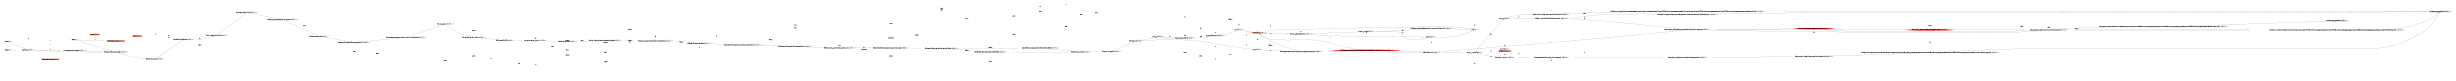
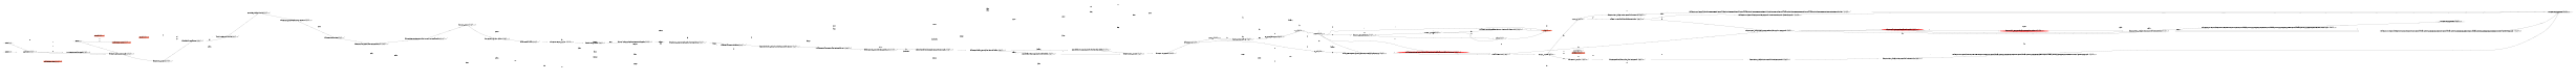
  digraph {
    rankdir=LR
    node [fillcolor=white shape=ellipse style=filled]
    edge [style=solid]
    n1 [label="aggs.add(new AggImpState(call.i,call.e,false))@@@15@@@['1', '1', '1']"]
    n2 [label="final List<Expression> initExpressions = new ArrayList<>()@@@17@@@['1', '1', '1']"]
    n3 [label="final List<Type> aggStateTypes = createAggStateTypes(initExpressions,initBlock,aggs,typeFactory)@@@19@@@['1', '1', '1']"]
    n4 [label="declareParentAccumulator(initExpressions,initBlock,accPhysType)@@@21@@@['1', '1', '1']"]
    n5 [label="final BlockBuilder initBlock = new BlockBuilder()@@@18@@@['1', '1', '1']"]
    n6 [label="groupCount == 0@@@31@@@['0', '0', '1']" shape=diamond]
    n7 [label="key_ = Expressions.parameter(keyType,\"key\")@@@36@@@['1', '1', '1']"]
    n8 [label="int j = 0@@@37@@@['1', '1', '1']"]
    n9 [label="final Type keyType = keyPhysType.getJavaRowType()@@@35@@@['1', '1', '1']"]
-   n10 [fillcolor=tomato label="j < groupCount@@@38@@@['1', '1', '1']" shape=diamond]
+   n10 [label="j < groupCount@@@38@@@['1', '1', '1']" shape=diamond]
    n11 [label="key_ = null@@@32@@@['0', '0', '1']"]
    n12 [fillcolor=red label="results.add(agg.implementor.implementResult(requireNonNull(agg.context,null),new AggResultContextImpl(resultBlock,agg.call,requireNonNull(agg.state,null),key_,keyPhysType)))@@@43@@@['0', '1', '0']"]
    n13 [label="results.add(agg.implementor.implementResult(agg.context,new AggResultContextImpl(resultBlock,agg.call,agg.state,key_,keyPhysType)))@@@50@@@['1', '0', '1']"]
    n14 [label="final Expression ref = keyPhysType.fieldReference(key_,j)@@@40@@@['1', '1', '1']"]
    n15 [label="results.add(Expressions.condition(keyPhysType.fieldReference(key_,groupCount + j),Expressions.constant(null),Expressions.box(ref)))@@@45@@@['0', '0', '1']"]
    n16 [label="final Expression resultSelector = builder.append(\"resultSelector\",Expressions.lambda(,resultBlock.toBlock(),key_,acc_))@@@59@@@['0', '0', '1']"]
    n17 [label="final Expression resultSelector_ = builder.append(\"resultSelector\",Expressions.lambda(,resultBlock.toBlock(),key_,acc_))@@@71@@@['1', '1', '1']"]
-   n18 [label="j++@@@39@@@['1', '1', '1']"]
+   n18 [fillcolor=tomato label="j++@@@39@@@['1', '1', '1']"]
    n19 [label="results.add(ref)@@@42@@@['1', '1', '1']"]
    n20 [label="getGroupType() == Group.SIMPLE@@@41@@@['0', '0', '1']" shape=diamond]
    n21 [fillcolor=tomato label="EnumerableRelImplementor implementor@@@2@@@['1', '1', '1']" shape=box]
    n22 [label="final Result result = implementor.visitChild(this,0,child,pref)@@@6@@@['1', '1', '1']"]
    n23 [label="createAccumulatorAdders(inParameter,aggs,accPhysType,acc_,inputPhysType,builder,implementor,typeFactory)@@@25@@@['1', '1', '1']"]
    n24 [fillcolor=lightgray label="return implementor.result(physType,builder.toBlock())@@@74@@@['0', '0', '1']"]
    n25 [fillcolor=lightgray label="return implementor.result(physType,builder.toBlock())@@@50@@@['1', '1', '0']"]
    n26 [label="Expression childExp = builder.append(\"child\",result.block)@@@7@@@['1', '1', '1']"]
    n27 [label="final ParameterExpression lambdaFactory = Expressions.parameter(,builder.newName(\"lambdaFactory\"))@@@26@@@['1', '1', '1']"]
    n28 [label="final Expression resultSelector = builder.append(\"resultSelector\",Expressions.lambda(,resultBlock.toBlock(),acc_))@@@63@@@['0', '0', '1']"]
    n29 [label="builder.add(Expressions.return_(null,Expressions.call(BuiltInMethod.SINGLETON_ENUMERABLE.method,Expressions.call(childExp,BuiltInMethod.AGGREGATE.method,Expressions.call(Expressions.call(lambdaFactory,BuiltInMethod.AGG_LAMBDA_FACTORY_ACC_INITIALIZER.method),BuiltInMethod.FUNCTION0_APPLY.method),Expressions.call(lambdaFactory,BuiltInMethod.AGG_LAMBDA_FACTORY_ACC_ADDER.method),Expressions.call(lambdaFactory,BuiltInMethod.AGG_LAMBDA_FACTORY_ACC_SINGLE_GROUP_RESULT_SELECTOR.method,resultSelector)))))@@@64@@@['0', '0', '1']"]
    n30 [label="builder.add(Expressions.return_(null,Expressions.call(childExp,BuiltInMethod.GROUP_BY2.method,Expressions.list(keySelector_,Expressions.call(lambdaFactory,BuiltInMethod.AGG_LAMBDA_FACTORY_ACC_INITIALIZER.method),Expressions.call(lambdaFactory,BuiltInMethod.AGG_LAMBDA_FACTORY_ACC_ADDER.method),Expressions.call(lambdaFactory,BuiltInMethod.AGG_LAMBDA_FACTORY_ACC_RESULT_SELECTOR.method,resultSelector_)).appendIfNotNull(keyPhysType.comparer()))))@@@72@@@['0', '0', '1']"]
    n31 [label="list.add(inputPhysType.generateSelector(parameter,groupSet.asList(),set.asList(),keyPhysType.getFormat()))@@@56@@@['0', '0', '1']"]
    n32 [label="final Expression keySelectors_ = builder.append(\"keySelectors\",Expressions.call(BuiltInMethod.ARRAYS_AS_LIST.method,list))@@@58@@@['0', '0', '1']"]
    n33 [label="groupSets@@@55@@@['0', '0', '1']"]
    n34 [label="implementLambdaFactory(builder,inputPhysType,aggs,accumulatorInitializer,hasOrderedCall(aggs),lambdaFactory)@@@27@@@['0', '0', '1']"]
    n35 [label="builder.add(Expressions.return_(null,Expressions.call(childExp,BuiltInMethod.SORTED_GROUP_BY.method,Expressions.list(keySelector_,Expressions.call(lambdaFactory,BuiltInMethod.AGG_LAMBDA_FACTORY_ACC_INITIALIZER.method),Expressions.call(lambdaFactory,BuiltInMethod.AGG_LAMBDA_FACTORY_ACC_ADDER.method),Expressions.call(lambdaFactory,BuiltInMethod.AGG_LAMBDA_FACTORY_ACC_RESULT_SELECTOR.method,resultSelector_),comparator))))@@@49@@@['1', '1', '0']"]
    n36 [label="implementLambdaFactory(builder,inputPhysType,aggs,accumulatorInitializer,false,lambdaFactory)@@@30@@@['1', '1', '0']"]
    n37 [label="final BlockBuilder resultBlock = new BlockBuilder()@@@28@@@['1', '1', '1']"]
    n38 [label="final PhysType accPhysType = PhysTypeImpl.of(typeFactory,typeFactory.createSyntheticType(aggStateTypes))@@@20@@@['1', '1', '1']"]
    n39 [label="!Aggregate.isSimple(this)@@@3@@@['1', '1', '0']" shape=diamond]
    n40 [label="throw Util.needToImplement(\"EnumerableSortedAggregate\")@@@4@@@['1', '1', '0']"]
    n41 [label="final JavaTypeFactory typeFactory = implementor.getTypeFactory()@@@3@@@['1', '1', '1']"]
    n42 [label="final PhysType physType = PhysTypeImpl.of(typeFactory,getRowType(),pref.preferCustom())@@@8@@@['1', '1', '1']"]
    n43 [label="final BlockBuilder builder = new BlockBuilder()@@@4@@@['1', '1', '1']"]
    n44 [label="final PhysType keyPhysType = inputPhysType.project(groupSet.asList(),getGroupType() != Group.SIMPLE,JavaRowFormat.LIST)@@@11@@@['1', '1', '1']"]
    n45 [label="final int groupCount = getGroupCount()@@@12@@@['1', '1', '1']"]
    n46 [label="resultBlock.add(physType.record(results))@@@52@@@['1', '1', '1']"]
    n47 [label="groupCount == 0@@@62@@@['0', '0', '1']" shape=diamond]
    n48 [label="final List<AggImpState> aggs = new ArrayList<>(aggCalls.size())@@@13@@@['1', '1', '1']"]
    n49 [label="builder.add(Expressions.return_(null,Expressions.call(inputPhysType.convertTo(childExp,physType.getFormat()),BuiltInMethod.DISTINCT.method,Expressions.list().appendIfNotNull(physType.comparer()))))@@@67@@@['0', '0', '1']"]
    n50 [fillcolor=tomato label="EnumerableRelImplementor implementor@@@2@@@['0', '1', '0']" shape=box]
    n51 [label="final Expression accumulatorInitializer = builder.append(\"accumulatorInitializer\",Expressions.lambda(,initBlock.toBlock()))@@@22@@@['1', '1', '1']"]
    n52 [label="final ParameterExpression inParameter = Expressions.parameter(inputPhysType.getJavaRowType(),\"in\")@@@23@@@['1', '1', '1']"]
    n53 [label="final ParameterExpression acc_ = Expressions.parameter(accPhysType.getJavaRowType(),\"acc\")@@@24@@@['1', '1', '1']"]
    n54 [label="getGroupType() != Group.SIMPLE@@@53@@@['0', '0', '1']" shape=diamond]
    n55 [fillcolor=tomato label="ImmutableBitSet set@@@55@@@['0', '0', '1']" shape=box]
    n56 [label="final List<Expression> list = new ArrayList<>()@@@54@@@['0', '0', '1']"]
    n57 [label="builder.add(Expressions.return_(null,Expressions.call(BuiltInMethod.GROUP_BY_MULTIPLE.method,Expressions.list(childExp,keySelectors_,Expressions.call(lambdaFactory,BuiltInMethod.AGG_LAMBDA_FACTORY_ACC_INITIALIZER.method),Expressions.call(lambdaFactory,BuiltInMethod.AGG_LAMBDA_FACTORY_ACC_ADDER.method),Expressions.call(lambdaFactory,BuiltInMethod.AGG_LAMBDA_FACTORY_ACC_RESULT_SELECTOR.method,resultSelector)).appendIfNotNull(keyPhysType.comparer()))))@@@60@@@['0', '0', '1']"]
    n58 [label="aggCalls.isEmpty() && groupSet.equals(ImmutableBitSet.range(child.getRowType().getFieldCount()))@@@66@@@['0', '0', '1']" shape=diamond]
    n59 [label="final List<Expression> results = Expressions.list()@@@29@@@['1', '1', '1']"]
    n60 [label="final ParameterExpression key_@@@30@@@['1', '1', '1']"]
    n61 [label="final Expression keySelector_ = builder.append(\"keySelector\",inputPhysType.generateSelector(parameter,groupSet.asList(),keyPhysType.getFormat()))@@@70@@@['1', '1', '1']"]
    n62 [label="final PhysType inputPhysType = result.physType@@@9@@@['1', '1', '1']"]
    n63 [label="final EnumerableRel child = (EnumerableRel)getInput()@@@5@@@['1', '1', '1']"]
    n64 [fillcolor=red label="final Expression comparator = keyPhysType.generateComparator(getTraitSet().getCollation())@@@47@@@['1', '0', '0']"]
    n65 [fillcolor=red label="final Expression comparator = keyPhysType.generateComparator(requireNonNull(getTraitSet().getCollation(),null))@@@47@@@['0', '1', '0']"]
    n66 [label="ParameterExpression parameter = Expressions.parameter(inputPhysType.getJavaRowType(),\"a0\")@@@10@@@['1', '1', '1']"]
    n67 [fillcolor=tomato label="Prefer pref@@@2@@@['0', '0', '1']" shape=box]
    n68 [fillcolor=lightgray label="implement['0', '0', '1']" shape=diamond]
    n69 [fillcolor=lightgray label="implement['1', '0', '0']" shape=diamond]
    n70 [fillcolor=tomato label="Prefer pref@@@2@@@['1', '0', '0']" shape=box]
    n71 [fillcolor=lightgray label="implement['0', '1', '0']" shape=diamond]
    n1 -> n2 [style=bold]
    n2 -> n3 [label=initExpressions]
    n2 -> n4 [label=initExpressions]
    n2 -> n5 [style=bold]
    n3 -> n38 [style=bold]
    n3 -> n38 [label=aggStateTypes]
    n4 -> n51 [style=bold]
    n5 -> n3 [style=bold]
    n5 -> n3 [label=initBlock]
    n5 -> n4 [label=initBlock]
    n6 -> n7 [label=false style=dotted]
    n6 -> n8 [label=false style=dotted]
    n6 -> n9 [label=false style=dotted]
    n6 -> n9 [style=bold]
    n6 -> n10 [label=false style=dotted]
    n6 -> n11 [style=bold]
    n6 -> n11 [label=true style=dotted]
    n7 -> n8 [style=bold]
    n7 -> n12 [label=key_]
    n7 -> n13 [label=key_]
    n7 -> n14 [label=key_]
    n7 -> n15 [label=key_]
    n7 -> n16 [label=key_]
    n7 -> n17 [label=key_]
    n8 -> n10 [label=j]
    n8 -> n10 [style=bold]
    n8 -> n14 [label=j]
    n8 -> n15 [label=j]
    n8 -> n18 [label=j]
    n9 -> n7 [style=bold]
    n9 -> n7 [label=keyType]
    n10 -> n12 [style=bold]
    n10 -> n13 [style=bold]
    n10 -> n14 [label=true style=dotted]
    n10 -> n14 [style=bold]
    n10 -> n18 [label=true style=dotted]
    n10 -> n19 [label=true style=dotted]
    n10 -> n20 [label=true style=dotted]
    n11 -> n13 [style=bold]
    n11 -> n13 [label=key_]
    n11 -> n16 [label=key_]
    n11 -> n17 [label=key_]
    n12 -> n46 [style=bold]
    n13 -> n12 [label=0 style=dashed]
    n13 -> n46 [style=bold]
    n14 -> n15 [label=ref]
    n14 -> n19 [label=ref]
    n14 -> n19 [style=bold]
    n14 -> n20 [style=bold]
    n15 -> n18 [style=bold]
    n16 -> n57 [style=bold]
    n17 -> n30 [style=bold]
    n17 -> n35 [style=bold]
    n17 -> n35 [label=resultSelector_]
    n18 -> n10 [style=bold]
    n18 -> n10 [label=j]
    n18 -> n14 [label=j]
    n18 -> n15 [label=j]
    n19 -> n18 [style=bold]
    n20 -> n15 [style=bold]
    n20 -> n15 [label=false style=dotted]
    n20 -> n19 [label=true style=dotted]
    n20 -> n19 [style=bold]
    n21 -> n22 [label=pref]
    n21 -> n23 [label=implementor]
    n22 -> n24 [label=result]
    n22 -> n25 [label=result]
    n22 -> n26 [style=bold]
    n23 -> n27 [style=bold]
    n26 -> n29 [label=childExp]
    n26 -> n30 [label=childExp]
    n26 -> n35 [label=childExp]
    n26 -> n42 [style=bold]
    n26 -> n49 [label=childExp]
    n27 -> n29 [label=lambdaFactory]
    n27 -> n34 [label=lambdaFactory]
    n27 -> n34 [style=bold]
    n27 -> n35 [label=lambdaFactory]
    n27 -> n36 [label=lambdaFactory]
    n27 -> n36 [style=bold]
    n28 -> n29 [label=resultSelector]
    n28 -> n29 [style=bold]
    n29 -> n24 [style=bold]
    n30 -> n24 [style=bold]
    n31 -> n32 [style=bold]
    n32 -> n16 [style=bold]
    n34 -> n37 [style=bold]
    n35 -> n25 [style=bold]
    n35 -> n30 [label=0 style=dashed]
    n36 -> n34 [label=0 style=dashed]
    n36 -> n37 [style=bold]
    n37 -> n12 [label=resultBlock]
    n37 -> n13 [label=resultBlock]
    n37 -> n59 [style=bold]
    n38 -> n4 [label=accPhysType]
    n38 -> n4 [style=bold]
    n38 -> n23 [label=accPhysType]
    n39 -> n40 [label=true style=dotted]
    n39 -> n40 [style=bold]
    n39 -> n41 [style=bold]
    n40 -> n41 [style=bold]
    n41 -> n3 [label=typeFactory]
    n41 -> n23 [label=typeFactory]
    n41 -> n38 [label=typeFactory]
    n41 -> n42 [label=typeFactory]
    n41 -> n43 [style=bold]
    n42 -> n24 [label=physType]
    n42 -> n25 [label=physType]
    n42 -> n62 [label=physType]
    n42 -> n62 [style=bold]
    n43 -> n23 [label=builder]
    n43 -> n34 [label=builder]
    n43 -> n36 [label=builder]
    n43 -> n63 [style=bold]
    n44 -> n12 [label=keyPhysType]
    n44 -> n13 [label=keyPhysType]
    n44 -> n45 [style=bold]
    n45 -> n6 [label=groupCount]
    n45 -> n10 [label=groupCount]
    n45 -> n15 [label=groupCount]
    n45 -> n47 [label=groupCount]
    n45 -> n48 [style=bold]
    n46 -> n54 [style=bold]
    n46 -> n61 [style=bold]
    n47 -> n28 [style=bold]
    n47 -> n28 [label=true style=dotted]
    n47 -> n29 [label=true style=dotted]
    n47 -> n58 [style=bold]
    n47 -> n58 [label=false style=dotted]
    n48 -> n1 [style=bold]
    n48 -> n3 [label=aggs]
    n48 -> n23 [label=aggs]
    n48 -> n34 [label=aggs]
    n48 -> n36 [label=aggs]
    n49 -> n24 [style=bold]
    n50 -> n23 [label=implementor]
    n51 -> n34 [label=accumulatorInitializer]
    n51 -> n36 [label=accumulatorInitializer]
    n51 -> n52 [style=bold]
    n52 -> n23 [label=inParameter]
    n52 -> n53 [style=bold]
    n53 -> n16 [label=acc_]
    n53 -> n17 [label=acc_]
    n53 -> n23 [label=acc_]
    n53 -> n23 [style=bold]
    n53 -> n28 [label=acc_]
    n54 -> n16 [label=true style=dotted]
    n54 -> n31 [label=true style=dotted]
    n54 -> n32 [label=true style=dotted]
    n54 -> n33 [label=true style=dotted]
    n54 -> n47 [label=false style=dotted]
    n54 -> n47 [style=bold]
    n54 -> n55 [label=true style=dotted]
    n54 -> n56 [style=bold]
    n54 -> n56 [label=true style=dotted]
    n54 -> n57 [label=true style=dotted]
    n56 -> n31 [style=bold]
    n56 -> n32 [label=list]
    n57 -> n24 [style=bold]
    n58 -> n17 [label=false style=dotted]
    n58 -> n30 [label=false style=dotted]
    n58 -> n49 [label=true style=dotted]
    n58 -> n49 [style=bold]
    n58 -> n61 [style=bold]
    n58 -> n61 [label=false style=dotted]
    n59 -> n46 [label=results]
    n59 -> n60 [style=bold]
    n60 -> n6 [style=bold]
    n60 -> n9 [style=bold]
    n61 -> n17 [style=bold]
    n61 -> n35 [label=keySelector_]
    n61 -> n64 [style=bold]
    n61 -> n65 [style=bold]
    n62 -> n23 [label=inputPhysType]
    n62 -> n34 [label=inputPhysType]
    n62 -> n36 [label=inputPhysType]
    n62 -> n66 [style=bold]
    n63 -> n22 [style=bold]
    n63 -> n22 [label=child]
    n64 -> n17 [style=bold]
    n64 -> n35 [label=comparator]
    n64 -> n65 [label=0 style=dashed]
    n65 -> n17 [style=bold]
    n65 -> n35 [label=comparator]
    n66 -> n7 [label=parameter]
    n66 -> n27 [label=parameter]
    n66 -> n31 [label=parameter]
    n66 -> n44 [style=bold]
    n66 -> n52 [label=parameter]
    n66 -> n53 [label=parameter]
    n66 -> n61 [label=parameter]
    n67 -> n22 [label=pref]
    n68 -> n21 [label=true style=bold]
    n68 -> n41 [style=bold]
    n68 -> n67 [label=true style=dotted]
    n69 -> n21 [label=true style=dotted]
    n69 -> n39 [style=bold]
    n69 -> n70 [label=true style=dotted]
    n70 -> n22 [label=pref]
    n71 -> n21 [label=true]
    n71 -> n39 [style=bold]
    n71 -> n50 [label=true style=dotted]
  }
